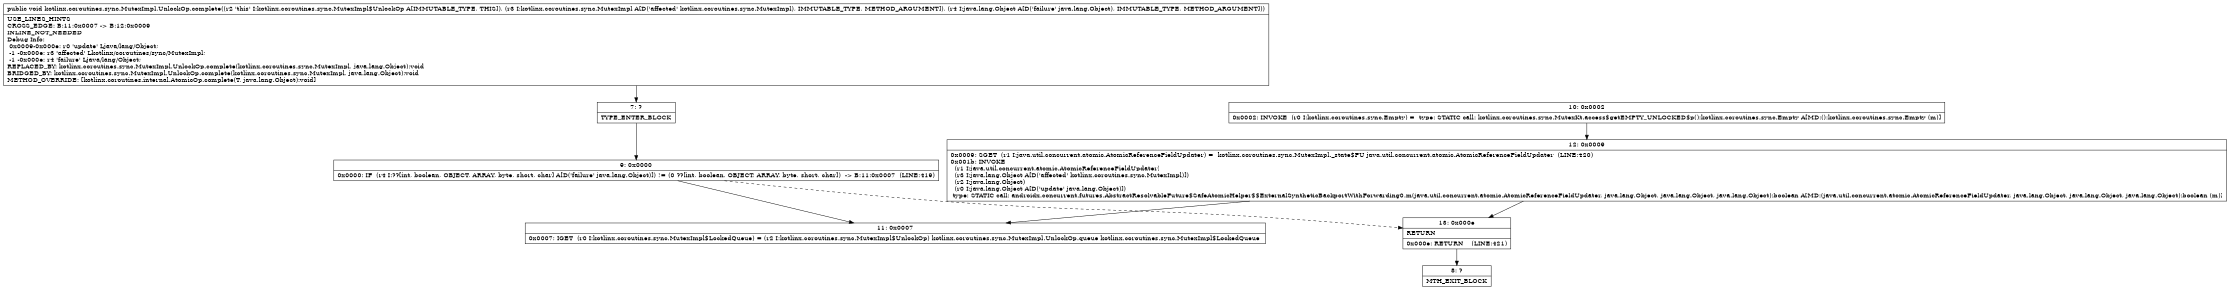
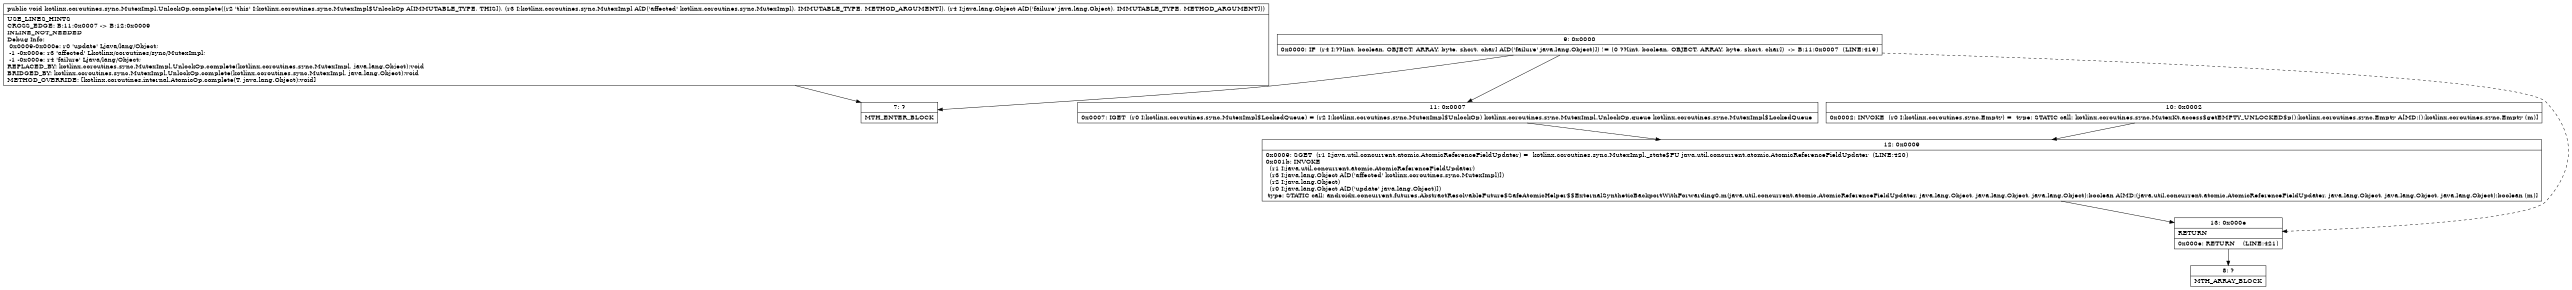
  digraph {
    node [shape=record]
-   n1 [label="{7\:\ ?|TYPE_ENTER_BLOCK\l}"]
+   n1 [label="{7\:\ ?|MTH_ENTER_BLOCK\l}"]
    n2 [label="{9\:\ 0x0000|0x0000: IF  (r4 I:??[int, boolean, OBJECT, ARRAY, byte, short, char] A[D('failure' java.lang.Object)]) != (0 ??[int, boolean, OBJECT, ARRAY, byte, short, char])  \-\> B:11:0x0007  (LINE:419)\l}"]
    n3 [label="{11\:\ 0x0007|0x0007: IGET  (r0 I:kotlinx.coroutines.sync.MutexImpl$LockedQueue) = (r2 I:kotlinx.coroutines.sync.MutexImpl$UnlockOp) kotlinx.coroutines.sync.MutexImpl.UnlockOp.queue kotlinx.coroutines.sync.MutexImpl$LockedQueue \l}"]
    n4 [label="{13\:\ 0x000e|RETURN\l|0x000e: RETURN    (LINE:421)\l}"]
    n5 [label="{10\:\ 0x0002|0x0002: INVOKE  (r0 I:kotlinx.coroutines.sync.Empty) =  type: STATIC call: kotlinx.coroutines.sync.MutexKt.access$getEMPTY_UNLOCKED$p():kotlinx.coroutines.sync.Empty A[MD:():kotlinx.coroutines.sync.Empty (m)]\l}"]
    n6 [label="{12\:\ 0x0009|0x0009: SGET  (r1 I:java.util.concurrent.atomic.AtomicReferenceFieldUpdater) =  kotlinx.coroutines.sync.MutexImpl._state$FU java.util.concurrent.atomic.AtomicReferenceFieldUpdater  (LINE:420)\l0x001b: INVOKE  \l  (r1 I:java.util.concurrent.atomic.AtomicReferenceFieldUpdater)\l  (r3 I:java.lang.Object A[D('affected' kotlinx.coroutines.sync.MutexImpl)])\l  (r2 I:java.lang.Object)\l  (r0 I:java.lang.Object A[D('update' java.lang.Object)])\l type: STATIC call: androidx.concurrent.futures.AbstractResolvableFuture$SafeAtomicHelper$$ExternalSyntheticBackportWithForwarding0.m(java.util.concurrent.atomic.AtomicReferenceFieldUpdater, java.lang.Object, java.lang.Object, java.lang.Object):boolean A[MD:(java.util.concurrent.atomic.AtomicReferenceFieldUpdater, java.lang.Object, java.lang.Object, java.lang.Object):boolean (m)]\l}"]
-   n7 [label="{8\:\ ?|MTH_EXIT_BLOCK\l}"]
+   n7 [label="{8\:\ ?|MTH_ARRAY_BLOCK\l}"]
    n8 [label="{public void kotlinx.coroutines.sync.MutexImpl.UnlockOp.complete((r2 'this' I:kotlinx.coroutines.sync.MutexImpl$UnlockOp A[IMMUTABLE_TYPE, THIS]), (r3 I:kotlinx.coroutines.sync.MutexImpl A[D('affected' kotlinx.coroutines.sync.MutexImpl), IMMUTABLE_TYPE, METHOD_ARGUMENT]), (r4 I:java.lang.Object A[D('failure' java.lang.Object), IMMUTABLE_TYPE, METHOD_ARGUMENT]))  | USE_LINES_HINTS\lCROSS_EDGE: B:11:0x0007 \-\> B:12:0x0009\lINLINE_NOT_NEEDED\lDebug Info:\l  0x0009\-0x000e: r0 'update' Ljava\/lang\/Object;\l  \-1 \-0x000e: r3 'affected' Lkotlinx\/coroutines\/sync\/MutexImpl;\l  \-1 \-0x000e: r4 'failure' Ljava\/lang\/Object;\lREPLACED_BY: kotlinx.coroutines.sync.MutexImpl.UnlockOp.complete(kotlinx.coroutines.sync.MutexImpl, java.lang.Object):void\lBRIDGED_BY: kotlinx.coroutines.sync.MutexImpl.UnlockOp.complete(kotlinx.coroutines.sync.MutexImpl, java.lang.Object):void\lMETHOD_OVERRIDE: [kotlinx.coroutines.internal.AtomicOp.complete(T, java.lang.Object):void]\l}"]
-   n1 -> n2
+   n2 -> n1
    n2 -> n3
    n2 -> n4 [style=dashed]
-   n6 -> n3
+   n3 -> n6
    n4 -> n7
    n5 -> n6
    n6 -> n4
    n8 -> n1
  }
